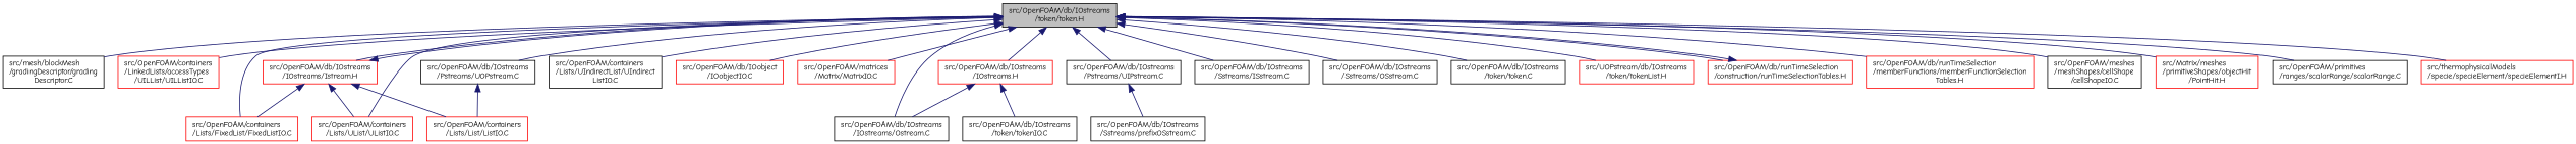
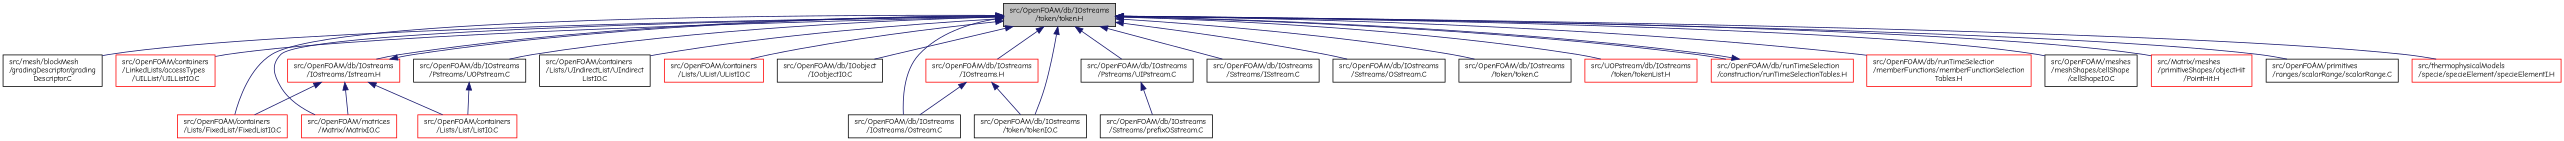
  digraph {
    fontname="Comic Neue"
    node [color=black fontname="Comic Neue" fontsize=10 shape=record]
    edge [color=midnightblue dir=back fontname="Comic Neue" fontsize=10 labelfontname=Helvetica labelfontsize=10 style=solid]
    n1 [fillcolor=grey75 fontcolor=black height=0.2 label="src/OpenFOAM/db/IOstreams\l/token/token.H" style=filled width=0.4]
    n2 [height=0.2 label="src/mesh/blockMesh\l/gradingDescriptor/grading\lDescriptor.C" width=0.4]
    n3 [color=red height=0.2 label="src/OpenFOAM/containers\l/LinkedLists/accessTypes\l/UILList/UILListIO.C" width=0.4]
    n4 [color=red height=0.2 label="src/OpenFOAM/containers\l/Lists/FixedList/FixedListIO.C" width=0.4]
    n5 [height=0.2 label="src/OpenFOAM/containers\l/Lists/UIndirectList/UIndirect\lListIO.C" width=0.4]
    n6 [color=red height=0.2 label="src/OpenFOAM/containers\l/Lists/UList/UListIO.C" width=0.4]
-   n7 [color=red height=0.2 label="src/OpenFOAM/db/IOobject\l/IOobjectIO.C" width=0.4]
+   n7 [height=0.2 label="src/OpenFOAM/db/IOobject\l/IOobjectIO.C" width=0.4]
    n8 [color=red height=0.2 label="src/OpenFOAM/db/IOstreams\l/IOstreams/Istream.H" width=0.4]
    n9 [color=red height=0.2 label="src/OpenFOAM/matrices\l/Matrix/MatrixIO.C" width=0.4]
    n10 [height=0.2 label="src/OpenFOAM/db/IOstreams\l/IOstreams/Ostream.C" width=0.4]
    n11 [color=red height=0.2 label="src/OpenFOAM/db/IOstreams\l/IOstreams.H" width=0.4]
    n12 [height=0.2 label="src/OpenFOAM/db/IOstreams\l/token/tokenIO.C" width=0.4]
    n13 [height=0.2 label="src/OpenFOAM/db/IOstreams\l/Pstreams/UIPstream.C" width=0.4]
    n14 [height=0.2 label="src/OpenFOAM/db/IOstreams\l/Pstreams/UOPstream.C" width=0.4]
    n15 [height=0.2 label="src/OpenFOAM/db/IOstreams\l/Sstreams/ISstream.C" width=0.4]
    n16 [height=0.2 label="src/OpenFOAM/db/IOstreams\l/Sstreams/OSstream.C" width=0.4]
    n17 [height=0.2 label="src/OpenFOAM/db/IOstreams\l/token/token.C" width=0.4]
    n18 [color=red height=0.2 label="src/UOPstream/db/IOstreams\l/token/tokenList.H" width=0.4]
    n19 [color=red height=0.2 label="src/OpenFOAM/db/runTimeSelection\l/construction/runTimeSelectionTables.H" width=0.4]
    n20 [color=red height=0.2 label="src/OpenFOAM/db/runTimeSelection\l/memberFunctions/memberFunctionSelection\lTables.H" width=0.4]
    n21 [height=0.2 label="src/OpenFOAM/meshes\l/meshShapes/cellShape\l/cellShapeIO.C" width=0.4]
    n22 [color=red height=0.2 label="src/Matrix/meshes\l/primitiveShapes/objectHit\l/PointHit.H" width=0.4]
    n23 [height=0.2 label="src/OpenFOAM/primitives\l/ranges/scalarRange/scalarRange.C" width=0.4]
    n24 [color=red height=0.2 label="src/thermophysicalModels\l/specie/specieElement/specieElementI.H" width=0.4]
    n25 [color=red height=0.2 label="src/OpenFOAM/containers\l/Lists/List/ListIO.C" width=0.4]
    n26 [height=0.2 label="src/OpenFOAM/db/IOstreams\l/Sstreams/prefixOSstream.C" width=0.4]
    n1 -> n2
    n1 -> n3
    n1 -> n4
    n1 -> n5
    n1 -> n6
    n1 -> n7
    n1 -> n8
    n1 -> n9
    n1 -> n10
    n1 -> n11
+   n1 -> n12
    n1 -> n13
    n1 -> n14
    n1 -> n15
    n1 -> n16
    n1 -> n17
    n1 -> n18
    n1 -> n19
    n1 -> n20
    n1 -> n21
    n1 -> n22
    n1 -> n23
    n1 -> n24
    n8 -> n1
    n8 -> n4
-   n8 -> n6
+   n8 -> n9
    n8 -> n25
    n11 -> n10
    n11 -> n12
    n13 -> n26
    n14 -> n25
    n19 -> n1
  }
